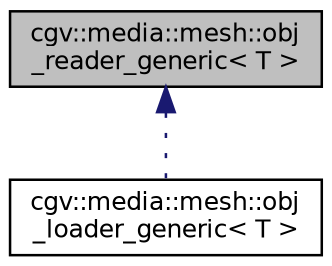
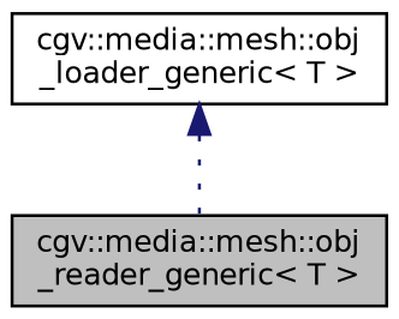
  digraph {
    node [color=black fontname=Helvetica fontsize=10 shape=record]
    n1 [fillcolor=grey75 fontcolor=black height=0.2 label="cgv::media::mesh::obj\l_reader_generic\< T \>" style=filled width=0.4]
    n2 [height=0.2 label="cgv::media::mesh::obj\l_loader_generic\< T \>" width=0.4]
-   n1 -> n2 [color=midnightblue dir=back fontname=Helvetica fontsize=10 labelfontname=Helvetica labelfontsize=10 style=dotted]
+   n2 -> n1 [color=midnightblue dir=back fontname=Helvetica fontsize=10 labelfontname=Helvetica labelfontsize=10 style=dotted]
  }
